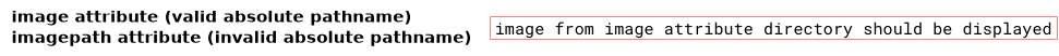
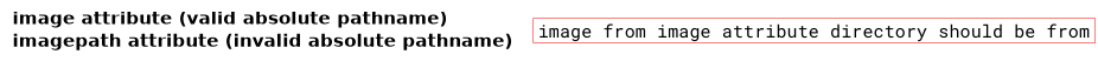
  graph {
    fontname="Roboto Mono"
    node [fontname="Roboto Mono"]
    n1 [label=<<TABLE CELLSPACING="2" CELLPADDING="2" BORDER="0"  CELLBORDER="0"><TR><TD><TABLE CELLSPACING="3" CELLPADDING="1" BORDER="0"  CELLBORDER="0"> <TR><TD ALIGN="left"><FONT POINT-SIZE="30.0" FACE="Helvetica-Bold">image attribute (valid absolute pathname)</FONT></TD></TR><TR><TD ALIGN="left"><FONT POINT-SIZE="30.0" FACE="Helvetica-Bold">imagepath attribute (invalid absolute pathname)</FONT></TD></TR> </TABLE></TD></TR></TABLE>> shape=plaintext]
-   n2 [fontsize=30 label="image from image attribute directory should be displayed" labelloc=b shape=box color=red]
+   n2 [fontsize=30 label="image from image attribute directory should be from" labelloc=b shape=box color=red]
  }
